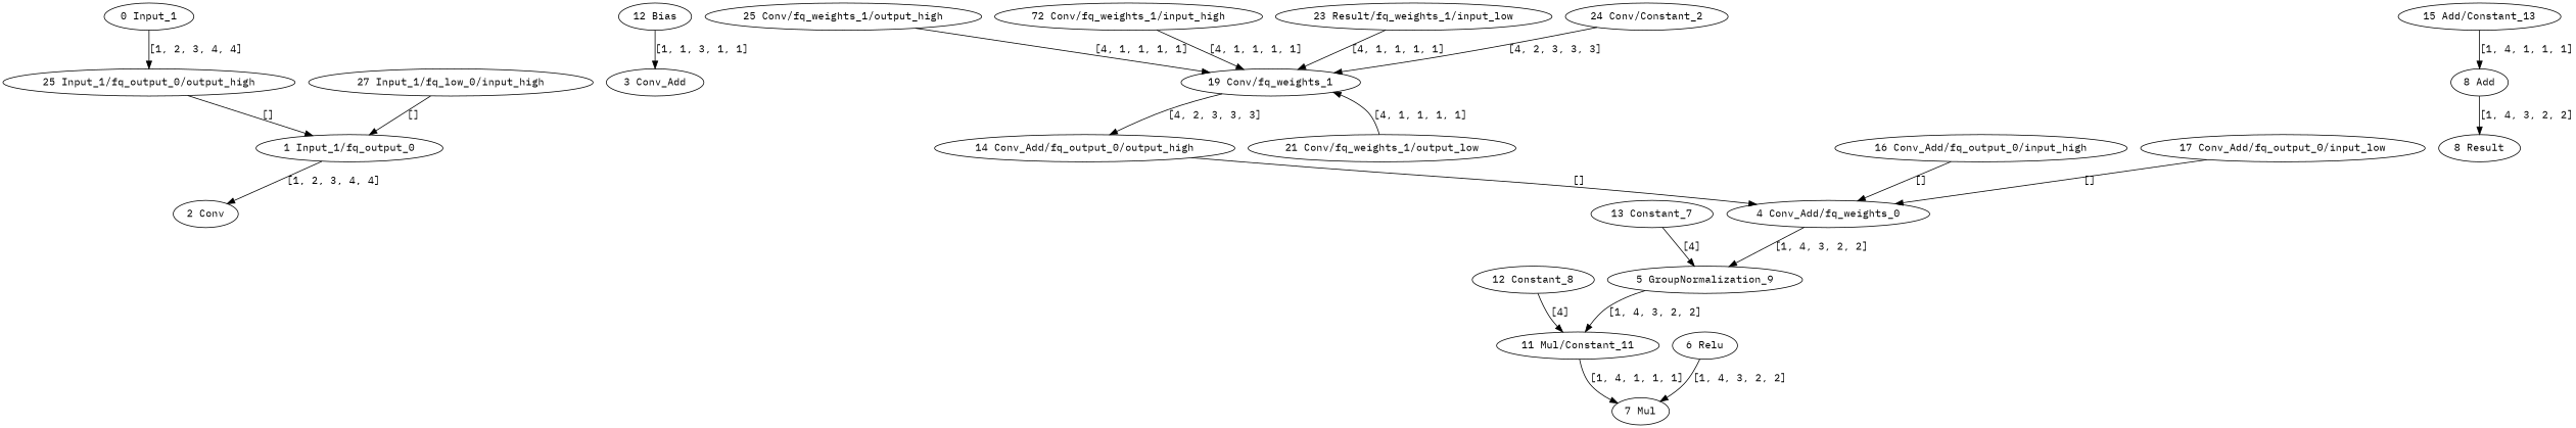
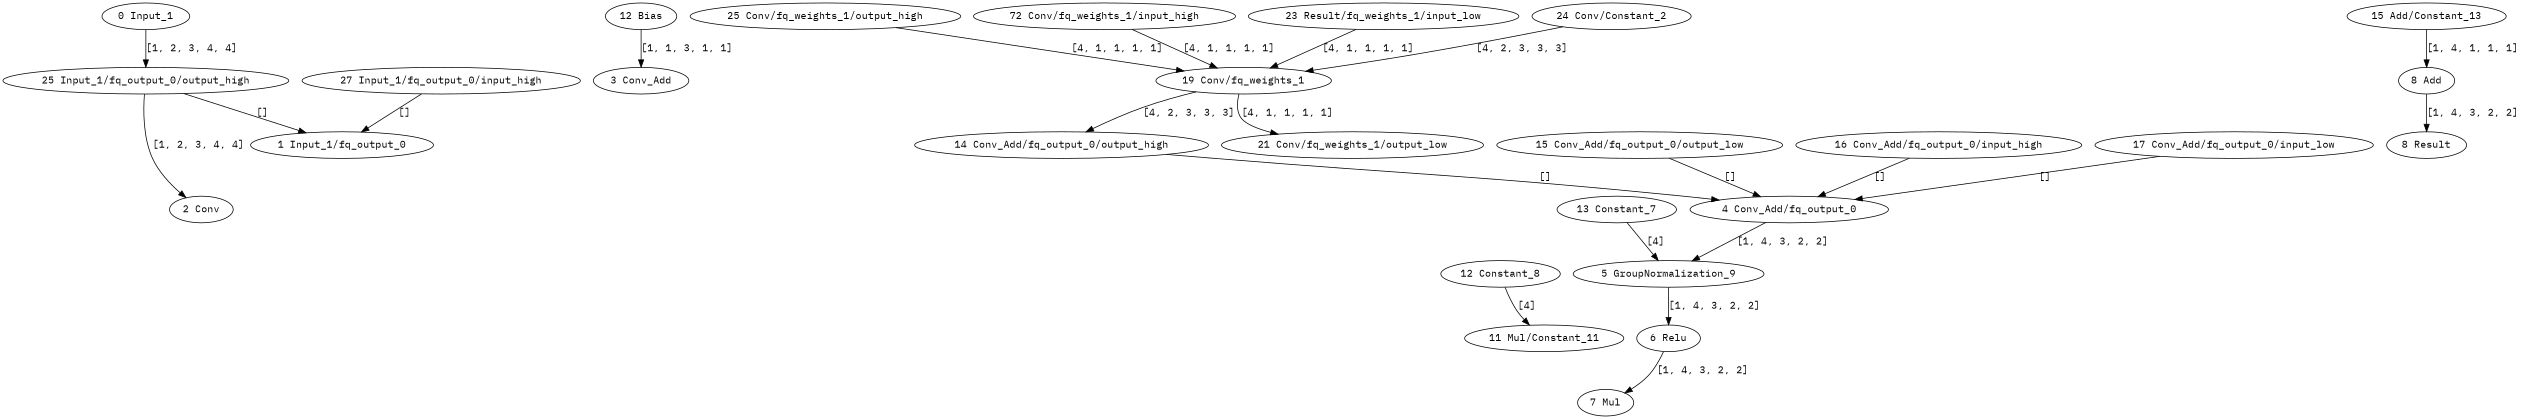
  strict digraph {
    fontname="IBM Plex Mono"
    node [fontname="IBM Plex Mono" type=Constant]
    edge [fontname="IBM Plex Mono" style=solid]
    "0 Input_1" [type=Parameter]
    "25 Input_1/fq_output_0/output_high"
    "1 Input_1/fq_output_0" [type=FakeQuantize]
    "2 Conv" [type=Convolution]
    "3 Conv_Add" [type=Add]
-   "4 Conv_Add/fq_output_0" [type=FakeQuantize label="4 Conv_Add/fq_weights_0"]
+   "4 Conv_Add/fq_output_0" [type=FakeQuantize]
    "5 GroupNormalization_9" [type=GroupNormalization]
    "6 Relu" [type=Relu]
    "7 Mul" [type=Multiply]
    "8 Add" [type=Add]
    n11 [label="8 Result" type=Result]
    n12 [label="15 Add/Constant_13"]
    "11 Mul/Constant_11"
    "12 Constant_8"
    "13 Constant_7"
    "14 Conv_Add/fq_output_0/output_high"
+   "15 Conv_Add/fq_output_0/output_low"
    "16 Conv_Add/fq_output_0/input_high"
    "17 Conv_Add/fq_output_0/input_low"
    n20 [label="12 Bias"]
    "19 Conv/fq_weights_1" [type=FakeQuantize]
    n22 [label="25 Conv/fq_weights_1/output_high"]
    "21 Conv/fq_weights_1/output_low"
    n24 [label="72 Conv/fq_weights_1/input_high"]
    n25 [label="23 Result/fq_weights_1/input_low"]
    "24 Conv/Constant_2"
-   "27 Input_1/fq_output_0/input_high" [label="27 Input_1/fq_low_0/input_high"]
+   "27 Input_1/fq_output_0/input_high"
    "0 Input_1" -> "25 Input_1/fq_output_0/output_high" [label="[1, 2, 3, 4, 4]"]
    "25 Input_1/fq_output_0/output_high" -> "1 Input_1/fq_output_0" [label="[]"]
-   "1 Input_1/fq_output_0" -> "2 Conv" [label="[1, 2, 3, 4, 4]"]
+   "25 Input_1/fq_output_0/output_high" -> "2 Conv" [label="[1, 2, 3, 4, 4]"]
    "4 Conv_Add/fq_output_0" -> "5 GroupNormalization_9" [label="[1, 4, 3, 2, 2]"]
-   "5 GroupNormalization_9" -> "11 Mul/Constant_11" [label="[1, 4, 3, 2, 2]"]
+   "5 GroupNormalization_9" -> "6 Relu" [label="[1, 4, 3, 2, 2]"]
    "6 Relu" -> "7 Mul" [label="[1, 4, 3, 2, 2]"]
    "8 Add" -> n11 [label="[1, 4, 3, 2, 2]"]
    n12 -> "8 Add" [label="[1, 4, 1, 1, 1]"]
-   "11 Mul/Constant_11" -> "7 Mul" [label="[1, 4, 1, 1, 1]"]
    "12 Constant_8" -> "11 Mul/Constant_11" [label="[4]"]
    "13 Constant_7" -> "5 GroupNormalization_9" [label="[4]"]
    "14 Conv_Add/fq_output_0/output_high" -> "4 Conv_Add/fq_output_0" [label="[]"]
+   "15 Conv_Add/fq_output_0/output_low" -> "4 Conv_Add/fq_output_0" [label="[]"]
    "16 Conv_Add/fq_output_0/input_high" -> "4 Conv_Add/fq_output_0" [label="[]"]
    "17 Conv_Add/fq_output_0/input_low" -> "4 Conv_Add/fq_output_0" [label="[]"]
    n20 -> "3 Conv_Add" [label="[1, 1, 3, 1, 1]"]
    "19 Conv/fq_weights_1" -> "14 Conv_Add/fq_output_0/output_high" [label="[4, 2, 3, 3, 3]"]
    n22 -> "19 Conv/fq_weights_1" [label="[4, 1, 1, 1, 1]"]
-   "21 Conv/fq_weights_1/output_low" -> "19 Conv/fq_weights_1" [label="[4, 1, 1, 1, 1]"]
+   "19 Conv/fq_weights_1" -> "21 Conv/fq_weights_1/output_low" [label="[4, 1, 1, 1, 1]"]
    n24 -> "19 Conv/fq_weights_1" [label="[4, 1, 1, 1, 1]"]
    n25 -> "19 Conv/fq_weights_1" [label="[4, 1, 1, 1, 1]"]
    "24 Conv/Constant_2" -> "19 Conv/fq_weights_1" [label="[4, 2, 3, 3, 3]"]
    "27 Input_1/fq_output_0/input_high" -> "1 Input_1/fq_output_0" [label="[]"]
  }
